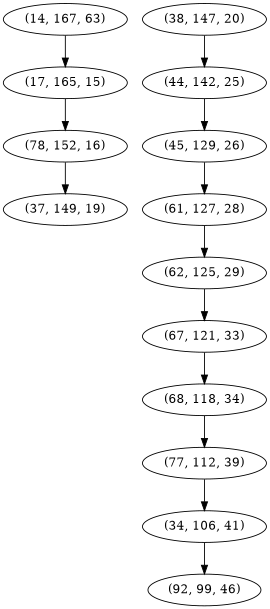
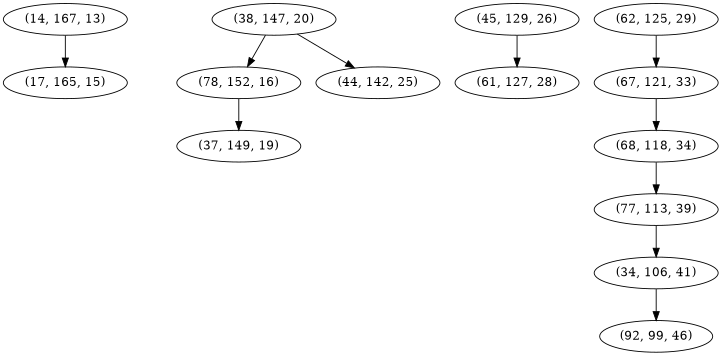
  digraph {
-   "(14, 167, 13)" [label="(14, 167, 63)"]
+   "(14, 167, 13)"
    "(17, 165, 15)"
    n3 [label="(78, 152, 16)"]
    "(37, 149, 19)"
    "(38, 147, 20)"
    "(44, 142, 25)"
    "(45, 129, 26)"
    "(61, 127, 28)"
    "(62, 125, 29)"
    "(67, 121, 33)"
    "(68, 118, 34)"
-   "(77, 113, 39)" [label="(77, 112, 39)"]
+   "(77, 113, 39)"
    n13 [label="(34, 106, 41)"]
    "(92, 99, 46)"
    "(14, 167, 13)" -> "(17, 165, 15)"
-   "(17, 165, 15)" -> n3
+   "(38, 147, 20)" -> n3
    n3 -> "(37, 149, 19)"
    "(38, 147, 20)" -> "(44, 142, 25)"
-   "(44, 142, 25)" -> "(45, 129, 26)"
    "(45, 129, 26)" -> "(61, 127, 28)"
-   "(61, 127, 28)" -> "(62, 125, 29)"
    "(62, 125, 29)" -> "(67, 121, 33)"
    "(67, 121, 33)" -> "(68, 118, 34)"
    "(68, 118, 34)" -> "(77, 113, 39)"
    "(77, 113, 39)" -> n13
    n13 -> "(92, 99, 46)"
  }
